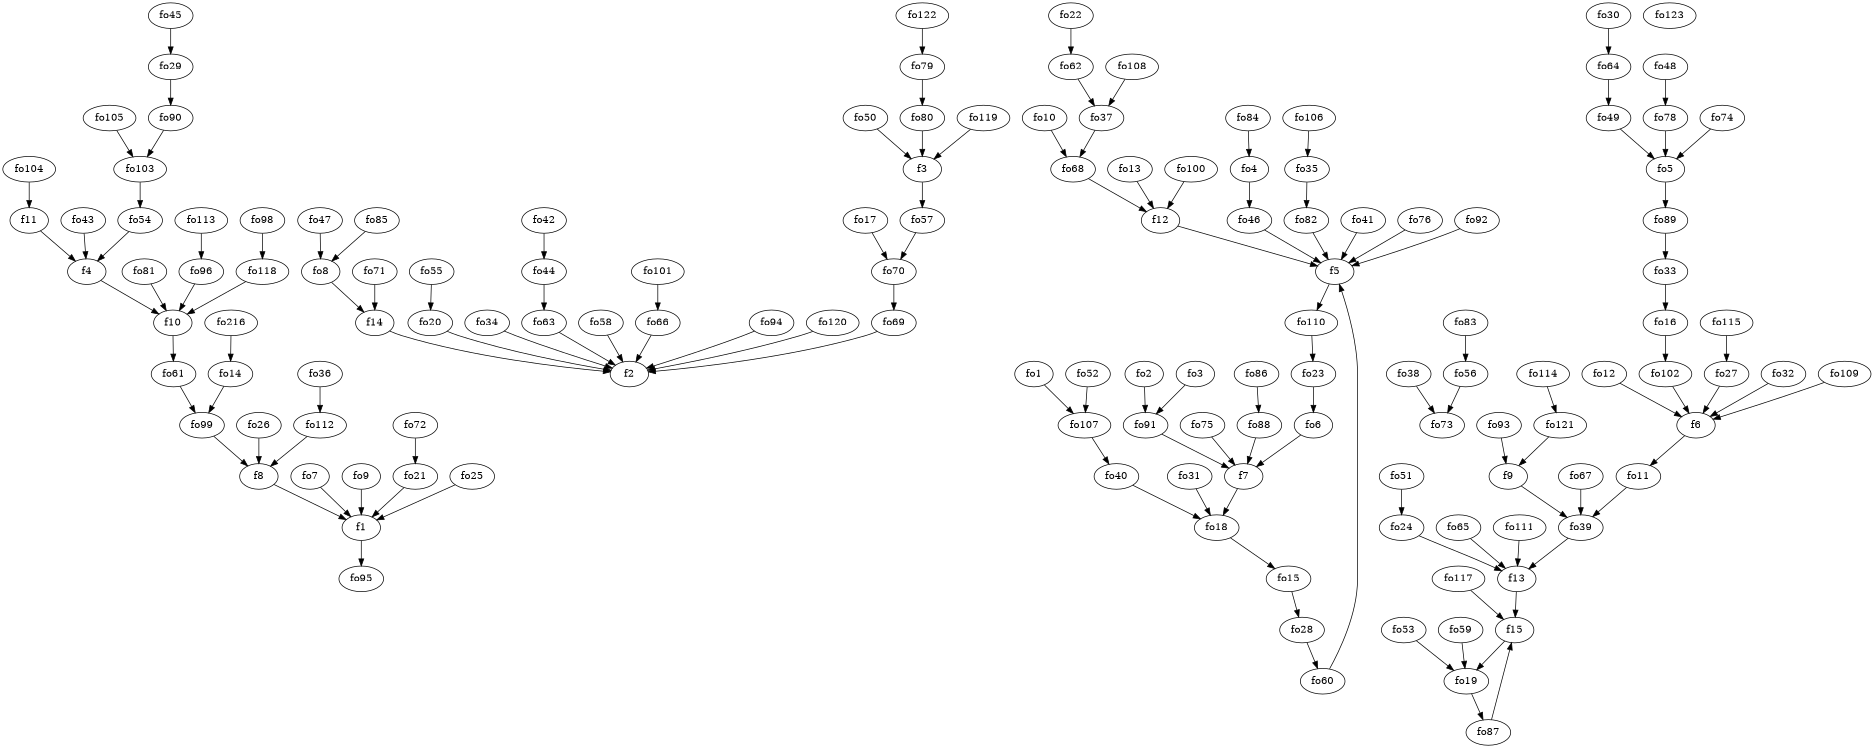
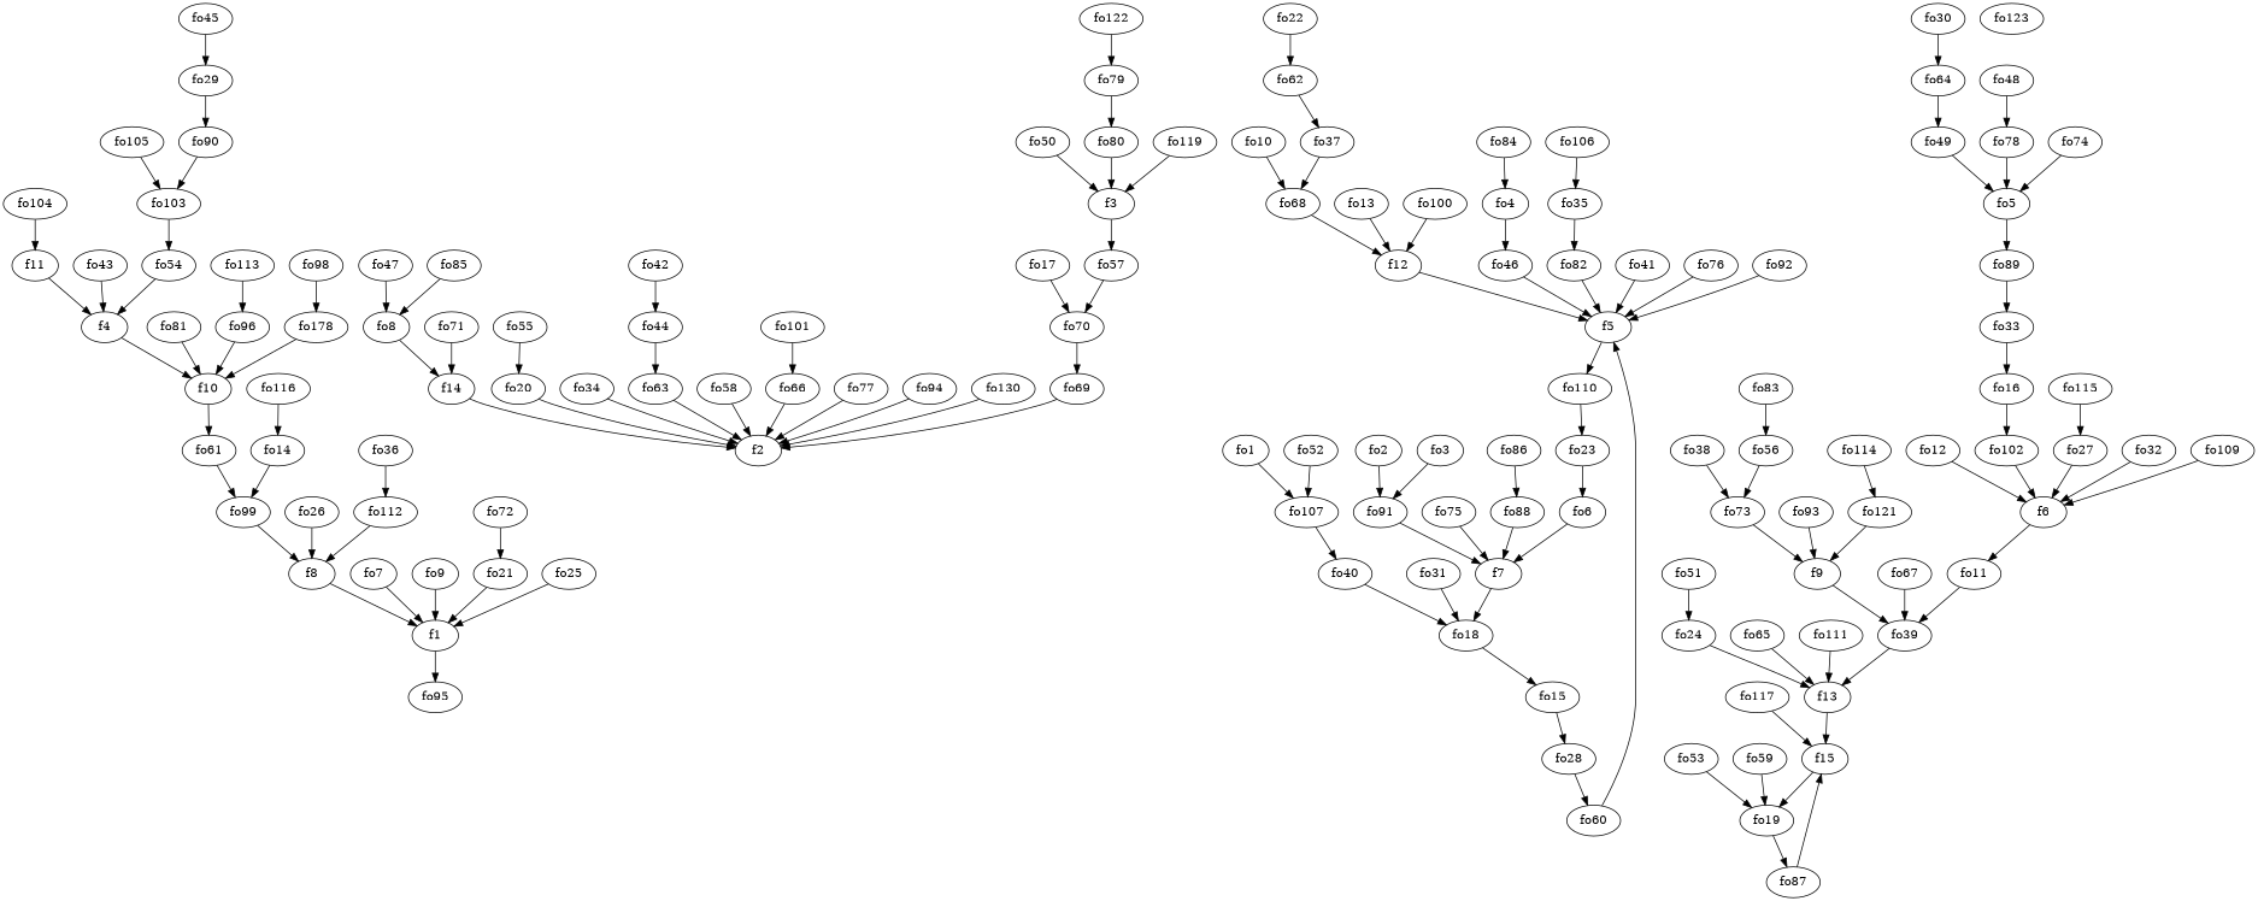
  strict digraph {
    edge [weight=2]
    f1
    fo95
    fo105
    fo103
    f3
    fo57
    fo70
    f4
    f10
    fo61
    f5
    fo110
    fo23
    f6
    fo11
    fo39
    f7
    fo18
    fo15
    f8
    f9
    f13
    fo99
    f11
    f12
    f15
    fo19
    f14
    f2
    fo87
    fo1
    fo107
    fo40
    fo2
    fo91
    fo3
    fo4
    fo46
    fo5
    fo89
    fo33
    fo6
    fo7
    fo8
    fo9
    fo10
    fo68
    fo12
    fo13
    fo14
    fo28
    fo60
    fo16
    fo102
    fo17
    fo69
    fo20
    fo21
    fo22
    fo62
    fo37
    fo24
    fo25
    fo26
    fo27
    fo29
    fo90
    fo30
    fo64
    fo49
    fo31
    fo32
    fo34
    fo35
    fo82
    fo36
    fo112
    fo38
    fo73
    fo41
    fo42
    fo44
    fo63
    fo43
    fo45
    fo47
    fo48
    fo78
    fo50
    fo51
    fo52
    fo53
    fo54
    fo55
    fo56
    fo58
    fo59
    fo65
    fo66
    fo67
    fo71
    fo72
    fo74
    fo75
    fo76
+   fo77
    fo79
    fo80
    fo81
    fo83
    fo84
    fo85
    fo86
    fo88
    fo92
    fo93
    fo94
    fo96
    fo98
-   fo118
+   fo118 [label=fo178]
    fo100
    fo101
    fo104
    fo106
-   fo108
    fo109
    fo111
    fo113
    fo114
    fo121
    fo115
-   fo116 [label=fo216]
+   fo116
    fo117
    fo119
-   fo120
+   fo120 [label=fo130]
    fo122
    fo123
    f1 -> fo95
    fo105 -> fo103
    fo103 -> fo54
    f3 -> fo57
    fo57 -> fo70
    fo70 -> fo69
    f4 -> f10
    f10 -> fo61
    fo61 -> fo99
    f5 -> fo110
    fo110 -> fo23
    fo23 -> fo6
    f6 -> fo11
    fo11 -> fo39
    fo39 -> f13
    f7 -> fo18
    fo18 -> fo15
    fo15 -> fo28
    f8 -> f1
    f9 -> fo39
    f13 -> f15
    fo99 -> f8
    f11 -> f4
    f12 -> f5
    f15 -> fo19
    fo19 -> fo87
    f14 -> f2
    fo87 -> f15
    fo1 -> fo107
    fo107 -> fo40
    fo40 -> fo18
    fo2 -> fo91
    fo91 -> f7
    fo3 -> fo91
    fo4 -> fo46
    fo46 -> f5
    fo5 -> fo89
    fo89 -> fo33
    fo33 -> fo16
    fo6 -> f7
    fo7 -> f1
    fo8 -> f14
    fo9 -> f1
    fo10 -> fo68
    fo68 -> f12
    fo12 -> f6
    fo13 -> f12
    fo14 -> fo99
    fo28 -> fo60
    fo60 -> f5
    fo16 -> fo102
    fo102 -> f6
    fo17 -> fo70
    fo69 -> f2
    fo20 -> f2
    fo21 -> f1
    fo22 -> fo62
    fo62 -> fo37
    fo37 -> fo68
    fo24 -> f13
    fo25 -> f1
    fo26 -> f8
    fo27 -> f6
    fo29 -> fo90
    fo90 -> fo103
    fo30 -> fo64
    fo64 -> fo49
    fo49 -> fo5
    fo31 -> fo18
    fo32 -> f6
    fo34 -> f2
    fo35 -> fo82
    fo82 -> f5
    fo36 -> fo112
    fo112 -> f8
    fo38 -> fo73
+   fo73 -> f9
    fo41 -> f5
    fo42 -> fo44
    fo44 -> fo63
    fo63 -> f2
    fo43 -> f4
    fo45 -> fo29
    fo47 -> fo8
    fo48 -> fo78
    fo78 -> fo5
    fo50 -> f3
    fo51 -> fo24
    fo52 -> fo107
    fo53 -> fo19
    fo54 -> f4
    fo55 -> fo20
    fo56 -> fo73
    fo58 -> f2
    fo59 -> fo19
    fo65 -> f13
    fo66 -> f2
    fo67 -> fo39
    fo71 -> f14
    fo72 -> fo21
    fo74 -> fo5
    fo75 -> f7
    fo76 -> f5
+   fo77 -> f2
    fo79 -> fo80
    fo80 -> f3
    fo81 -> f10
    fo83 -> fo56
    fo84 -> fo4
    fo85 -> fo8
    fo86 -> fo88
    fo88 -> f7
    fo92 -> f5
    fo93 -> f9
    fo94 -> f2
    fo96 -> f10
    fo98 -> fo118
    fo118 -> f10
    fo100 -> f12
    fo101 -> fo66
    fo104 -> f11
    fo106 -> fo35
-   fo108 -> fo37
    fo109 -> f6
    fo111 -> f13
    fo113 -> fo96
    fo114 -> fo121
    fo121 -> f9
    fo115 -> fo27
    fo116 -> fo14
    fo117 -> f15
    fo119 -> f3
    fo120 -> f2
    fo122 -> fo79
  }
